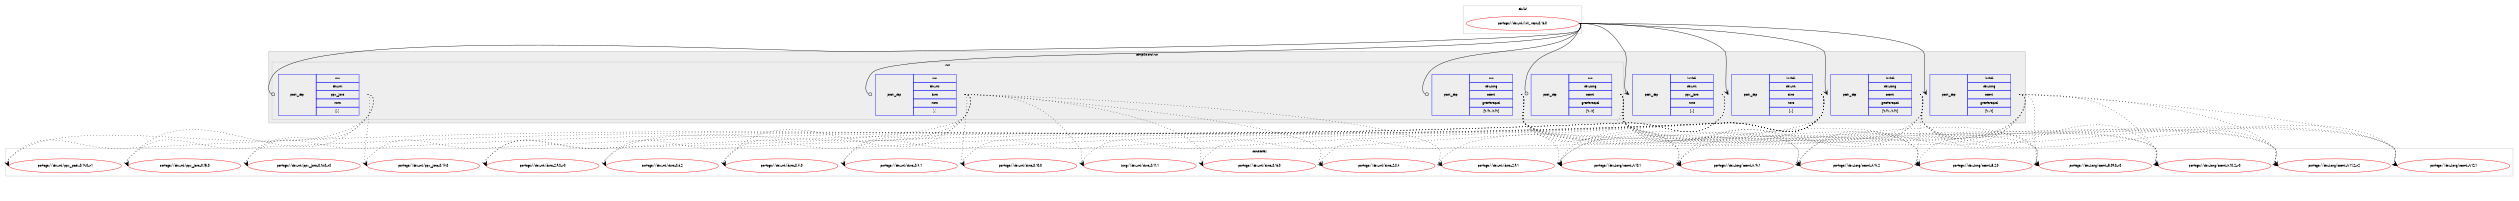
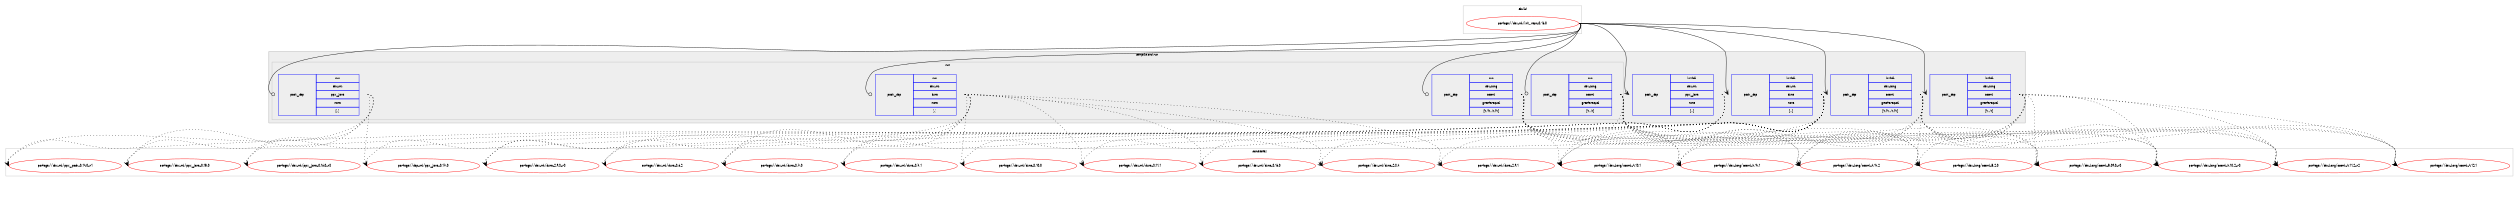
  digraph {
    compound=true
    concentrate=true
    fontname="Patrick Hand"
    fontsize=10
    newrank=true
    rankdir=TB
    ranksep=1.5
    node [color=red fontname="Patrick Hand" fontsize=10]
    edge [arrowhead=vee fontname="Patrick Hand" headport=w style=dotted tailport=e weight=100]
    n1 [label="portage://dev-ml/int_repr-0.16.0" width=4]
    n2 [color=blue label=<<TABLE BORDER="0" CELLBORDER="1" CELLSPACING="0" CELLPADDING="4" WIDTH="220"><TR><TD ROWSPAN="6" CELLPADDING="30">pack_dep</TD></TR><TR><TD WIDTH="110">install</TD></TR><TR><TD>dev-lang</TD></TR><TR><TD>ocaml</TD></TR><TR><TD>greaterequal</TD></TR><TR><TD>[4,,,4]</TD></TR></TABLE>> shape=none]
    n3 [color=blue label=<<TABLE BORDER="0" CELLBORDER="1" CELLSPACING="0" CELLPADDING="4" WIDTH="220"><TR><TD ROWSPAN="6" CELLPADDING="30">pack_dep</TD></TR><TR><TD WIDTH="110">install</TD></TR><TR><TD>dev-lang</TD></TR><TR><TD>ocaml</TD></TR><TR><TD>greaterequal</TD></TR><TR><TD>[4.14,,,4.14]</TD></TR></TABLE>> shape=none]
    n4 [color=blue label=<<TABLE BORDER="0" CELLBORDER="1" CELLSPACING="0" CELLPADDING="4" WIDTH="220"><TR><TD ROWSPAN="6" CELLPADDING="30">pack_dep</TD></TR><TR><TD WIDTH="110">install</TD></TR><TR><TD>dev-ml</TD></TR><TR><TD>dune</TD></TR><TR><TD>none</TD></TR><TR><TD>[,,]</TD></TR></TABLE>> shape=none]
    n5 [color=blue label=<<TABLE BORDER="0" CELLBORDER="1" CELLSPACING="0" CELLPADDING="4" WIDTH="220"><TR><TD ROWSPAN="6" CELLPADDING="30">pack_dep</TD></TR><TR><TD WIDTH="110">install</TD></TR><TR><TD>dev-ml</TD></TR><TR><TD>ppx_jane</TD></TR><TR><TD>none</TD></TR><TR><TD>[,,]</TD></TR></TABLE>> shape=none]
    n6 [color=blue label=<<TABLE BORDER="0" CELLBORDER="1" CELLSPACING="0" CELLPADDING="4" WIDTH="220"><TR><TD ROWSPAN="6" CELLPADDING="30">pack_dep</TD></TR><TR><TD WIDTH="110">run</TD></TR><TR><TD>dev-lang</TD></TR><TR><TD>ocaml</TD></TR><TR><TD>greaterequal</TD></TR><TR><TD>[4,,,4]</TD></TR></TABLE>> shape=none]
    n7 [color=blue label=<<TABLE BORDER="0" CELLBORDER="1" CELLSPACING="0" CELLPADDING="4" WIDTH="220"><TR><TD ROWSPAN="6" CELLPADDING="30">pack_dep</TD></TR><TR><TD WIDTH="110">run</TD></TR><TR><TD>dev-lang</TD></TR><TR><TD>ocaml</TD></TR><TR><TD>greaterequal</TD></TR><TR><TD>[4.14,,,4.14]</TD></TR></TABLE>> shape=none]
    n8 [color=blue label=<<TABLE BORDER="0" CELLBORDER="1" CELLSPACING="0" CELLPADDING="4" WIDTH="220"><TR><TD ROWSPAN="6" CELLPADDING="30">pack_dep</TD></TR><TR><TD WIDTH="110">run</TD></TR><TR><TD>dev-ml</TD></TR><TR><TD>dune</TD></TR><TR><TD>none</TD></TR><TR><TD>[,,]</TD></TR></TABLE>> shape=none]
    n9 [color=blue label=<<TABLE BORDER="0" CELLBORDER="1" CELLSPACING="0" CELLPADDING="4" WIDTH="220"><TR><TD ROWSPAN="6" CELLPADDING="30">pack_dep</TD></TR><TR><TD WIDTH="110">run</TD></TR><TR><TD>dev-ml</TD></TR><TR><TD>ppx_jane</TD></TR><TR><TD>none</TD></TR><TR><TD>[,,]</TD></TR></TABLE>> shape=none]
    n10 [label="portage://dev-lang/ocaml-5.2.0" width=4]
    n11 [label="portage://dev-lang/ocaml-4.14.2" width=4]
    n12 [label="portage://dev-lang/ocaml-4.14.1" width=4]
    n13 [label="portage://dev-lang/ocaml-4.13.1" width=4]
    n14 [label="portage://dev-lang/ocaml-4.12.1" width=4]
    n15 [label="portage://dev-lang/ocaml-4.11.2-r2" width=4]
    n16 [label="portage://dev-lang/ocaml-4.10.2-r3" width=4]
    n17 [label="portage://dev-lang/ocaml-5.09.0-r3" width=4]
    n18 [label="portage://dev-ml/dune-3.16.0" width=4]
-   n19 [label="lang://dev-ml/dune-3.11.1" width=4]
+   n19 [label="portage://dev-ml/dune-3.11.1" width=4]
    n20 [label="portage://dev-ml/dune-3.10.0" width=4]
    n21 [label="portage://dev-ml/dune-3.7.1" width=4]
    n22 [label="portage://dev-ml/dune-3.7.0" width=4]
    n23 [label="portage://dev-ml/dune-3.6.2" width=4]
    n24 [label="portage://dev-ml/dune-2.9.3-r3" width=4]
    n25 [label="portage://dev-ml/dune-2.9.1" width=4]
    n26 [label="portage://dev-ml/dune-2.8.4" width=4]
-   n27 [label="portage://dev-ml/ppx_jane-0.17.0" width=4]
+   n27 [label="portage://dep-ml/ppx_jane-0.17.0" width=4]
    n28 [label="portage://dev-ml/ppx_jane-0.16.0-r3" width=4]
    n29 [label="portage://dev-ml/ppx_jane-0.15.0" width=4]
    n30 [label="portage://dev-ml/ppx_pack-0.14.0-r1" width=4]
    subgraph cluster_1 {
      color=gray
      label=<<i>ebuild</i>>
      n1
    }
    subgraph cluster_2 {
      color=gray
      label=<<i>dependencies</i>>
      subgraph cluster_3 {
        color=gray
        fillcolor="#eeeeee"
        label=<<i>compile</i>>
        style=filled
        subgraph sub_4 {
          color=gray
          fillcolor="#eeeeee"
          label=<<i>compile</i>>
          style=filled
          n2
        }
        subgraph sub_5 {
          color=gray
          fillcolor="#eeeeee"
          label=<<i>compile</i>>
          style=filled
          n3
        }
        subgraph sub_6 {
          color=gray
          fillcolor="#eeeeee"
          label=<<i>compile</i>>
          style=filled
          n4
        }
        subgraph sub_7 {
          color=gray
          fillcolor="#eeeeee"
          label=<<i>compile</i>>
          style=filled
          n5
        }
      }
      subgraph cluster_8 {
        color=gray
        fillcolor="#eeeeee"
        label=<<i>compile and run</i>>
        style=filled
      }
      subgraph cluster_9 {
        color=gray
        fillcolor="#eeeeee"
        label=<<i>run</i>>
        style=filled
        subgraph sub_10 {
          color=gray
          fillcolor="#eeeeee"
          label=<<i>run</i>>
          style=filled
          n6
        }
        subgraph sub_11 {
          color=gray
          fillcolor="#eeeeee"
          label=<<i>run</i>>
          style=filled
          n7
        }
        subgraph sub_12 {
          color=gray
          fillcolor="#eeeeee"
          label=<<i>run</i>>
          style=filled
          n8
        }
        subgraph sub_13 {
          color=gray
          fillcolor="#eeeeee"
          label=<<i>run</i>>
          style=filled
          n9
        }
      }
    }
    subgraph cluster_14 {
      color=gray
      label=<<i>candidates</i>>
      rank=same
      subgraph sub_15 {
        color=black
        label=<<i>candidates</i>>
        nodesep=1
        rank=same
        n10
        n11
        n12
        n13
        n14
        n15
        n16
        n17
      }
      subgraph sub_16 {
        color=black
        label=<<i>candidates</i>>
        nodesep=1
        rank=same
        n10
        n11
        n12
        n13
        n14
        n15
        n16
        n17
      }
      subgraph sub_17 {
        color=black
        label=<<i>candidates</i>>
        nodesep=1
        rank=same
        n18
        n19
        n20
        n21
        n22
        n23
        n24
        n25
        n26
      }
      subgraph sub_18 {
        color=black
        label=<<i>candidates</i>>
        nodesep=1
        rank=same
        n27
        n28
        n29
        n30
      }
      subgraph sub_19 {
        color=black
        label=<<i>candidates</i>>
        nodesep=1
        rank=same
        n10
        n11
        n12
        n13
        n14
        n15
        n16
        n17
      }
      subgraph sub_20 {
        color=black
        label=<<i>candidates</i>>
        nodesep=1
        rank=same
        n10
        n11
        n12
        n13
        n14
        n15
        n16
        n17
      }
      subgraph sub_21 {
        color=black
        label=<<i>candidates</i>>
        nodesep=1
        rank=same
        n18
        n19
        n20
        n21
        n22
        n23
        n24
        n25
        n26
      }
      subgraph sub_22 {
        color=black
        label=<<i>candidates</i>>
        nodesep=1
        rank=same
        n27
        n28
        n29
        n30
      }
    }
    n1 -> n2 [style=solid weight=20]
    n1 -> n3 [style=solid weight=20]
    n1 -> n4 [style=solid weight=20]
    n1 -> n5 [style=solid weight=20]
    n1 -> n6 [arrowhead=odot style=solid weight=20]
    n1 -> n7 [arrowhead=odot style=solid weight=20]
    n1 -> n8 [arrowhead=odot style=solid weight=20]
    n1 -> n9 [arrowhead=odot style=solid weight=20]
    n2 -> n10
    n2 -> n11
    n2 -> n12
    n2 -> n13
    n2 -> n14
    n2 -> n15
    n2 -> n16
    n2 -> n17
    n3 -> n10
    n3 -> n11
    n3 -> n12
    n3 -> n13
    n3 -> n14
    n3 -> n15
    n3 -> n16
    n3 -> n17
    n4 -> n18
    n4 -> n19
    n4 -> n20
    n4 -> n21
    n4 -> n22
    n4 -> n23
    n4 -> n24
    n4 -> n25
    n4 -> n26
    n5 -> n27
    n5 -> n28
    n5 -> n29
    n5 -> n30
    n6 -> n10
    n6 -> n11
    n6 -> n12
    n6 -> n13
    n6 -> n14
    n6 -> n15
    n6 -> n16
    n6 -> n17
    n7 -> n10
    n7 -> n11
    n7 -> n12
    n7 -> n13
    n7 -> n14
    n7 -> n15
    n7 -> n16
    n7 -> n17
    n8 -> n18
    n8 -> n19
    n8 -> n20
    n8 -> n21
    n8 -> n22
    n8 -> n23
    n8 -> n24
    n8 -> n25
    n8 -> n26
    n9 -> n27
    n9 -> n28
    n9 -> n29
    n9 -> n30
  }
